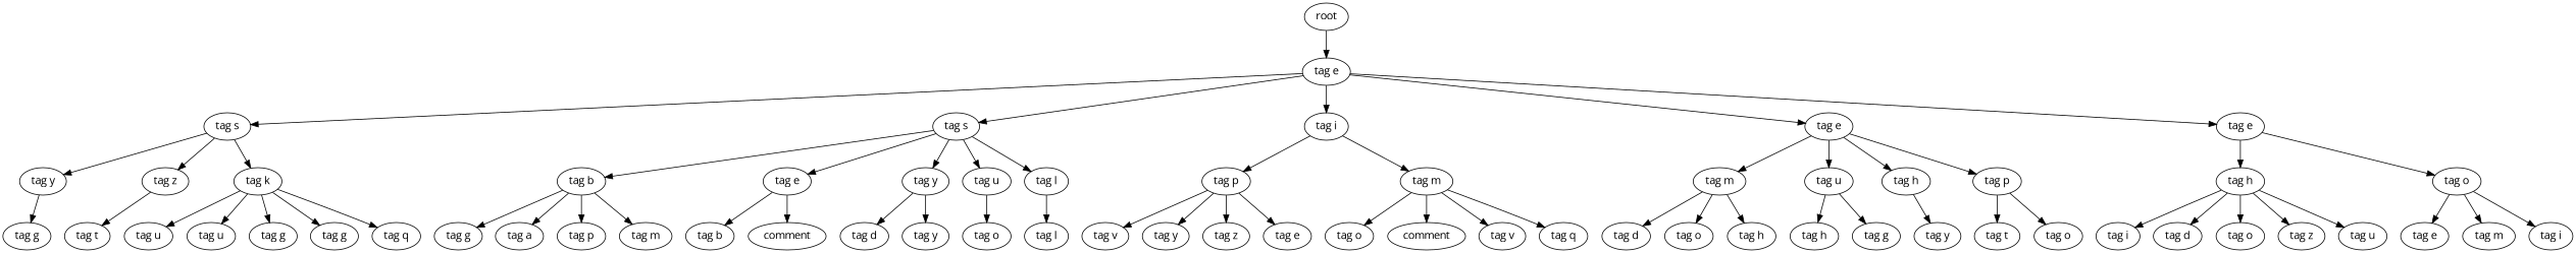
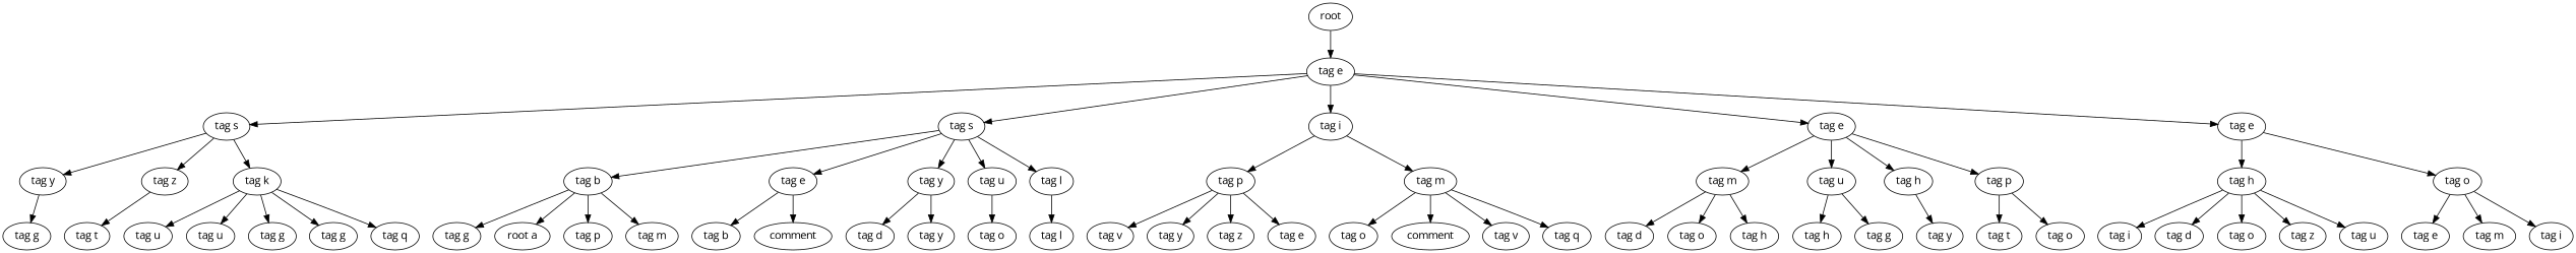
  digraph {
    fontname="Open Sans"
    node [fontname="Open Sans"]
    edge [fontname="Open Sans"]
    n1 [label=root]
    n2 [label="tag e"]
    n3 [label="tag s"]
    n4 [label="tag s"]
    n5 [label="tag i"]
    n6 [label="tag e"]
    n7 [label="tag e"]
    n8 [label="tag y"]
    n9 [label="tag z"]
    n10 [label="tag k"]
    n11 [label="tag g"]
    n12 [label="tag t"]
    n13 [label="tag u"]
    n14 [label="tag u"]
    n15 [label="tag g"]
    n16 [label="tag g"]
    n17 [label="tag q"]
    n18 [label="tag b"]
    n19 [label="tag e"]
    n20 [label="tag y"]
    n21 [label="tag u"]
    n22 [label="tag l"]
    n23 [label="tag g"]
-   n24 [label="tag a"]
+   n24 [label="root a"]
    n25 [label="tag p"]
    n26 [label="tag m"]
    n27 [label="tag b"]
    n28 [label=comment]
    n29 [label="tag d"]
    n30 [label="tag y"]
    n31 [label="tag o"]
    n32 [label="tag l"]
    n33 [label="tag p"]
    n34 [label="tag m"]
    n35 [label="tag v"]
    n36 [label="tag y"]
    n37 [label="tag z"]
    n38 [label="tag e"]
    n39 [label="tag o"]
    n40 [label=comment]
    n41 [label="tag v"]
    n42 [label="tag q"]
    n43 [label="tag m"]
    n44 [label="tag u"]
    n45 [label="tag h"]
    n46 [label="tag p"]
    n47 [label="tag d"]
    n48 [label="tag o"]
    n49 [label="tag h"]
    n50 [label="tag h"]
    n51 [label="tag g"]
    n52 [label="tag y"]
    n53 [label="tag t"]
    n54 [label="tag o"]
    n55 [label="tag h"]
    n56 [label="tag o"]
    n57 [label="tag i"]
    n58 [label="tag d"]
    n59 [label="tag o"]
    n60 [label="tag z"]
    n61 [label="tag u"]
    n62 [label="tag e"]
    n63 [label="tag m"]
    n64 [label="tag i"]
    n1 -> n2
    n2 -> n3
    n2 -> n4
    n2 -> n5
    n2 -> n6
    n2 -> n7
    n3 -> n8
    n3 -> n9
    n3 -> n10
    n4 -> n18
    n4 -> n19
    n4 -> n20
    n4 -> n21
    n4 -> n22
    n5 -> n33
    n5 -> n34
    n6 -> n43
    n6 -> n44
    n6 -> n45
    n6 -> n46
    n7 -> n55
    n7 -> n56
    n8 -> n11
    n9 -> n12
    n10 -> n13
    n10 -> n14
    n10 -> n15
    n10 -> n16
    n10 -> n17
    n18 -> n23
    n18 -> n24
    n18 -> n25
    n18 -> n26
    n19 -> n27
    n19 -> n28
    n20 -> n29
    n20 -> n30
    n21 -> n31
    n22 -> n32
    n33 -> n35
    n33 -> n36
    n33 -> n37
    n33 -> n38
    n34 -> n39
    n34 -> n40
    n34 -> n41
    n34 -> n42
    n43 -> n47
    n43 -> n48
    n43 -> n49
    n44 -> n50
    n44 -> n51
    n45 -> n52
    n46 -> n53
    n46 -> n54
    n55 -> n57
    n55 -> n58
    n55 -> n59
    n55 -> n60
    n55 -> n61
    n56 -> n62
    n56 -> n63
    n56 -> n64
  }
